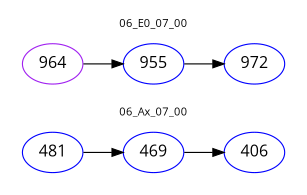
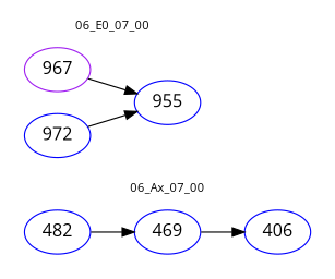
  digraph {
    fontname="Open Sans"
    rankdir=LR
    node [color=blue fontname="Open Sans"]
    edge [color=black fontname="Open Sans"]
-   n1 [label=481]
+   n1 [label=482]
    n2 [label=469]
    n3 [label=406]
-   n4 [color=purple label=964]
+   n4 [color=purple label=967]
    n5 [label=955]
    n6 [label=972]
    subgraph cluster_1 {
      color=white
      fontsize=10
      label="06_Ax_07_00"
      n1
      n2
      n3
    }
    subgraph cluster_2 {
      color=white
      fontsize=10
      label="06_E0_07_00"
      n4
      n5
      n6
    }
    n1 -> n2
    n2 -> n3
    n4 -> n5
-   n5 -> n6
+   n6 -> n5
  }
